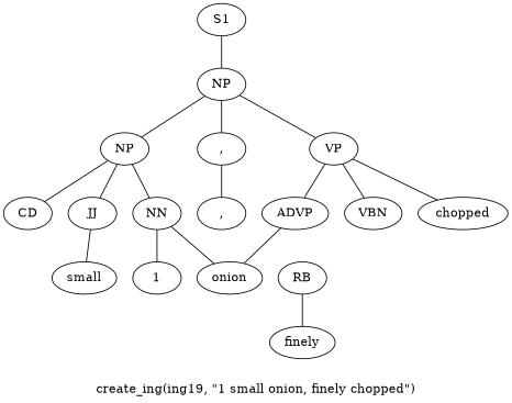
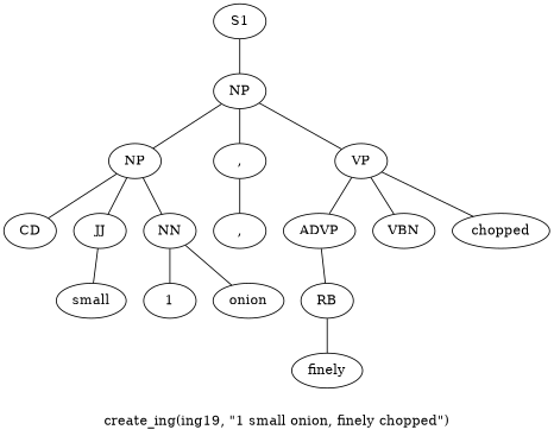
  graph {
    label="create_ing(ing19, \"1 small onion, finely chopped\")"
    n1 [label=S1]
    n2 [label=NP]
    n3 [label=NP]
    n4 [label=","]
    n5 [label=VP]
    n6 [label=CD]
    n7 [label=JJ]
    n8 [label=NN]
    n9 [label=","]
    n10 [label=ADVP]
    n11 [label=VBN]
    n12 [label=chopped]
    n13 [label=small]
    n14 [label=1]
    n15 [label=onion]
    n16 [label=RB]
    n17 [label=finely]
    n1 -- n2
    n2 -- n3
    n2 -- n4
    n2 -- n5
    n3 -- n6
    n3 -- n7
    n3 -- n8
    n4 -- n9
    n5 -- n10
    n5 -- n11
    n5 -- n12
    n7 -- n13
    n8 -- n14
    n8 -- n15
-   n10 -- n15
+   n10 -- n16
    n16 -- n17
  }
